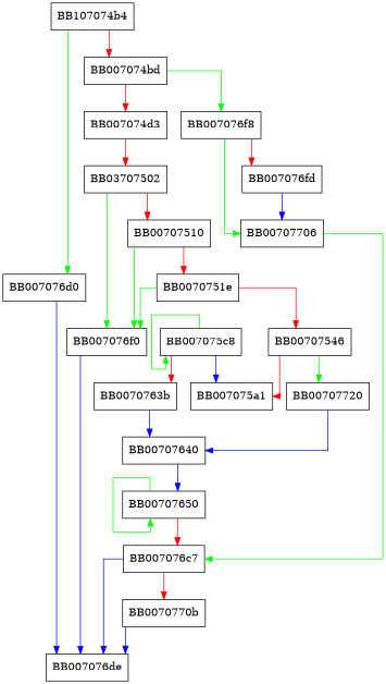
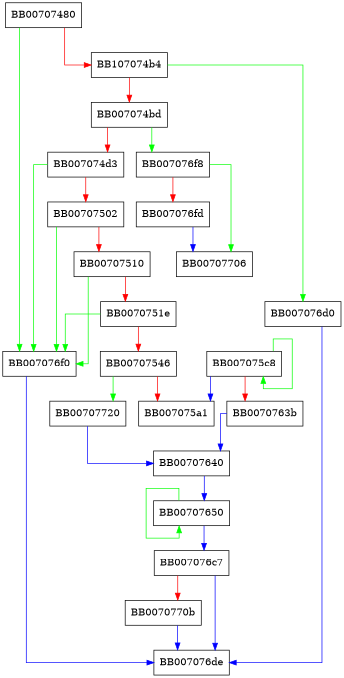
  digraph {
    splines=ortho
    node [shape=box]
    edge [color=green]
+   BB00707480
    BB007076f0
    n3 [label=BB107074b4]
    BB007076de
    BB007076d0
    BB007074bd
    BB007076f8
    BB007074d3
    BB00707706
    BB007076fd
-   BB00707502 [label=BB03707502]
+   BB00707502
    BB007076c7
    BB00707510
    BB0070751e
    BB00707546
    BB00707720
    BB007075a1
    BB00707640
    BB00707650
    BB007075c8
    BB0070763b
    BB0070770b
+   BB00707480 -> BB007076f0
+   BB00707480 -> n3 [color=red]
    BB007076f0 -> BB007076de [color=blue]
    n3 -> BB007076d0
    n3 -> BB007074bd [color=red]
    BB007076d0 -> BB007076de [color=blue]
    BB007074bd -> BB007076f8
    BB007074bd -> BB007074d3 [color=red]
    BB007076f8 -> BB00707706
    BB007076f8 -> BB007076fd [color=red]
+   BB007074d3 -> BB007076f0
    BB007074d3 -> BB00707502 [color=red]
-   BB00707706 -> BB007076c7
    BB007076fd -> BB00707706 [color=blue]
    BB00707502 -> BB007076f0
    BB00707502 -> BB00707510 [color=red]
    BB007076c7 -> BB007076de [color=blue]
    BB007076c7 -> BB0070770b [color=red]
    BB00707510 -> BB007076f0
    BB00707510 -> BB0070751e [color=red]
    BB0070751e -> BB007076f0
    BB0070751e -> BB00707546 [color=red]
    BB00707546 -> BB00707720
    BB00707546 -> BB007075a1 [color=red]
    BB00707720 -> BB00707640 [color=blue]
    BB00707640 -> BB00707650 [color=blue]
-   BB00707650 -> BB007076c7 [color=red]
+   BB00707650 -> BB007076c7 [color=blue]
    BB00707650 -> BB00707650
    BB007075c8 -> BB007075a1 [color=blue]
    BB007075c8 -> BB007075c8
    BB007075c8 -> BB0070763b [color=red]
    BB0070763b -> BB00707640 [color=blue]
    BB0070770b -> BB007076de [color=blue]
  }
